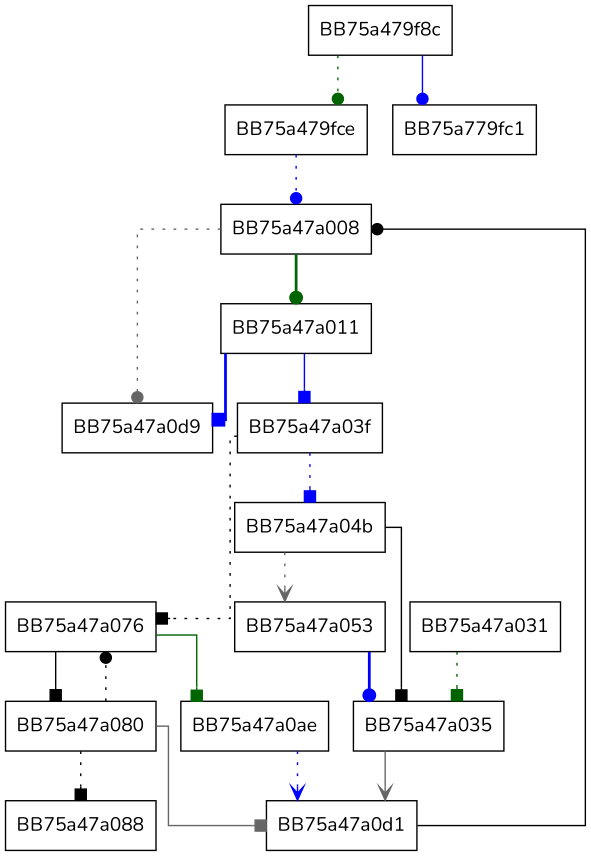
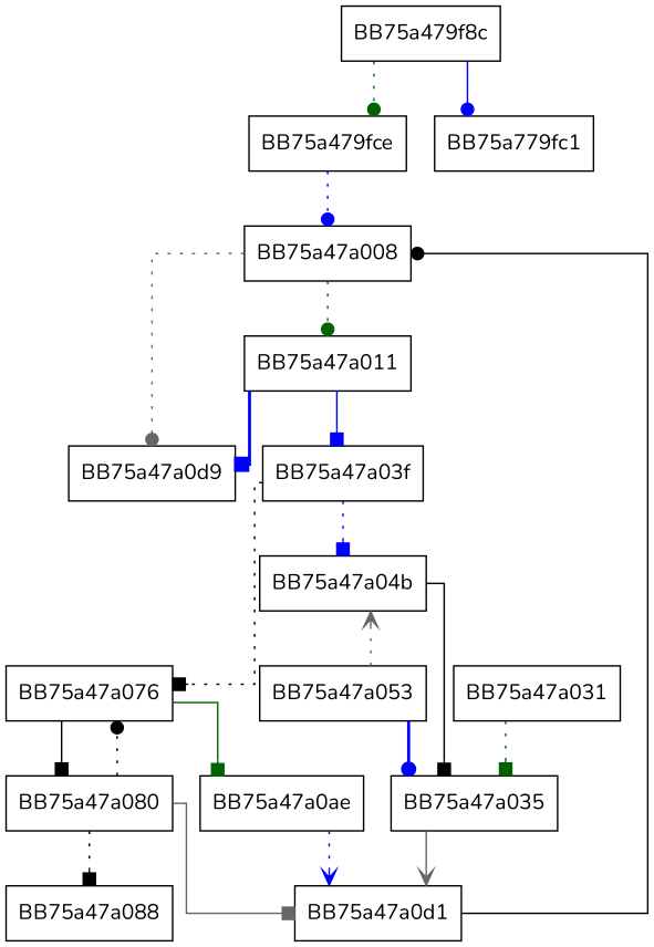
  digraph {
    fontname=Nunito
    splines=ortho
    node [fontname=Nunito shape=box]
    edge [arrowhead=box color=blue fontname=Nunito style=dotted]
    BB75a479f8c
    BB75a479fce
    n3 [label=BB75a779fc1]
    BB75a47a008
    BB75a47a0d9
    BB75a47a011
    BB75a47a03f
    BB75a47a076
    BB75a47a04b
    BB75a47a031
    BB75a47a035
    BB75a47a0ae
    BB75a47a080
    BB75a47a053
    BB75a47a0d1
    BB75a47a088
    BB75a479f8c -> BB75a479fce [arrowhead=dot color=darkgreen]
    BB75a479f8c -> n3 [arrowhead=dot style=solid]
    BB75a479fce -> BB75a47a008 [arrowhead=dot]
    BB75a47a008 -> BB75a47a0d9 [arrowhead=dot color=gray40]
-   BB75a47a008 -> BB75a47a011 [arrowhead=dot color=darkgreen style=bold]
+   BB75a47a008 -> BB75a47a011 [arrowhead=dot color=darkgreen]
    BB75a47a011 -> BB75a47a0d9 [style=bold]
    BB75a47a011 -> BB75a47a03f [style=solid]
    BB75a47a03f -> BB75a47a076 [color=black]
    BB75a47a03f -> BB75a47a04b
    BB75a47a076 -> BB75a47a0ae [color=darkgreen style=solid]
    BB75a47a076 -> BB75a47a080 [color=black style=solid]
    BB75a47a04b -> BB75a47a035 [color=black style=solid]
-   BB75a47a04b -> BB75a47a053 [arrowhead=vee color=gray40]
+   BB75a47a053 -> BB75a47a04b [arrowhead=vee color=gray40]
    BB75a47a031 -> BB75a47a035 [color=darkgreen]
    BB75a47a035 -> BB75a47a0d1 [arrowhead=vee color=gray40 style=solid]
    BB75a47a0ae -> BB75a47a0d1 [arrowhead=vee]
    BB75a47a080 -> BB75a47a076 [arrowhead=dot color=black]
    BB75a47a080 -> BB75a47a0d1 [color=gray40 style=solid]
    BB75a47a080 -> BB75a47a088 [color=black]
    BB75a47a053 -> BB75a47a035 [arrowhead=dot style=bold]
    BB75a47a0d1 -> BB75a47a008 [arrowhead=dot color=black style=solid]
  }
